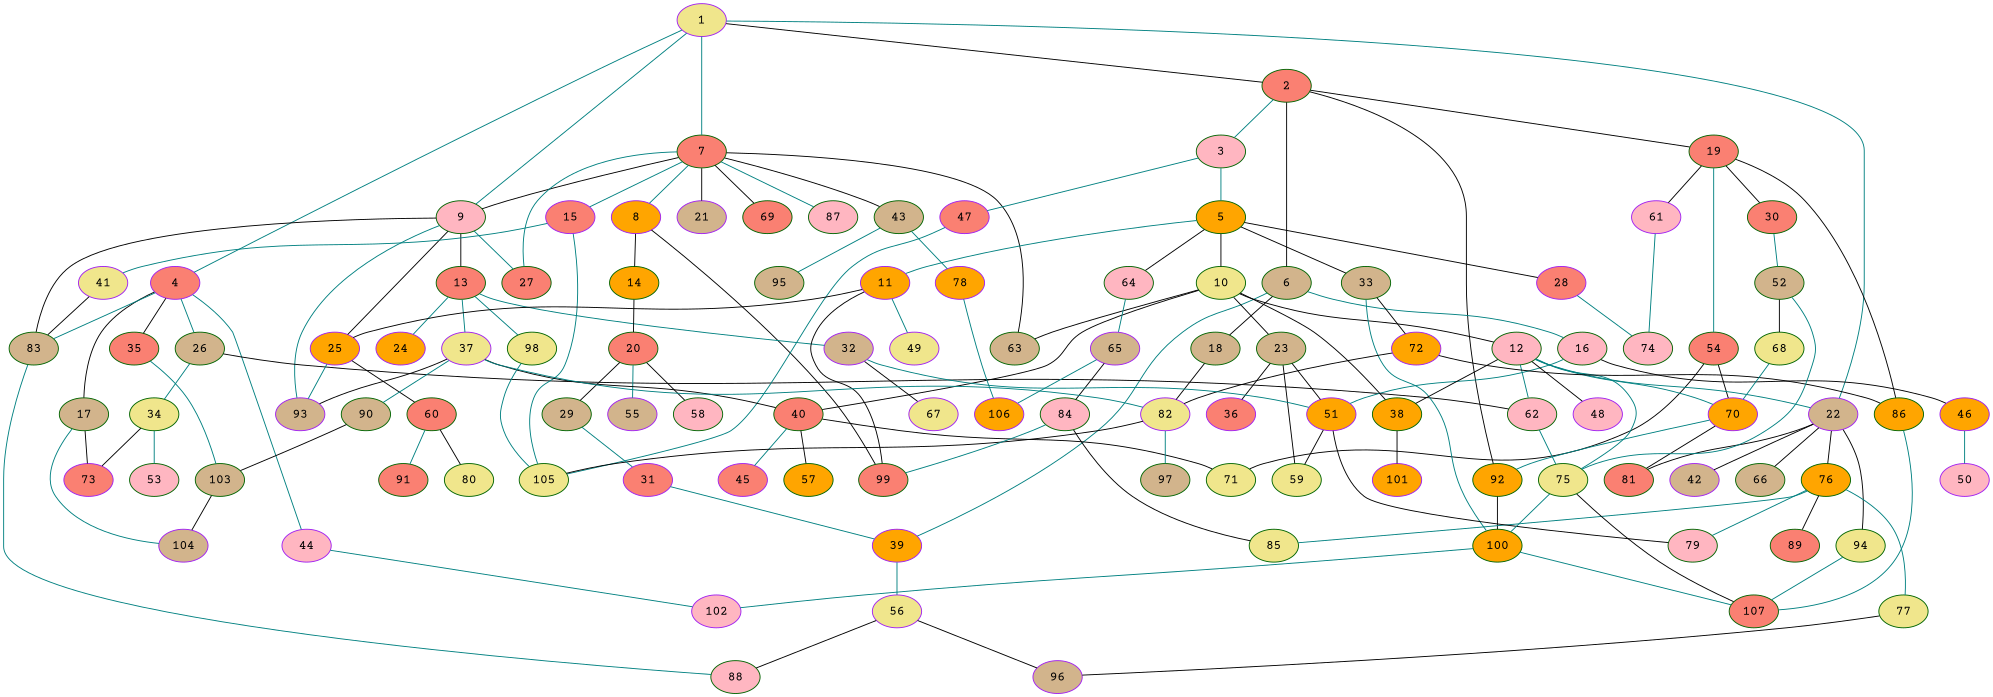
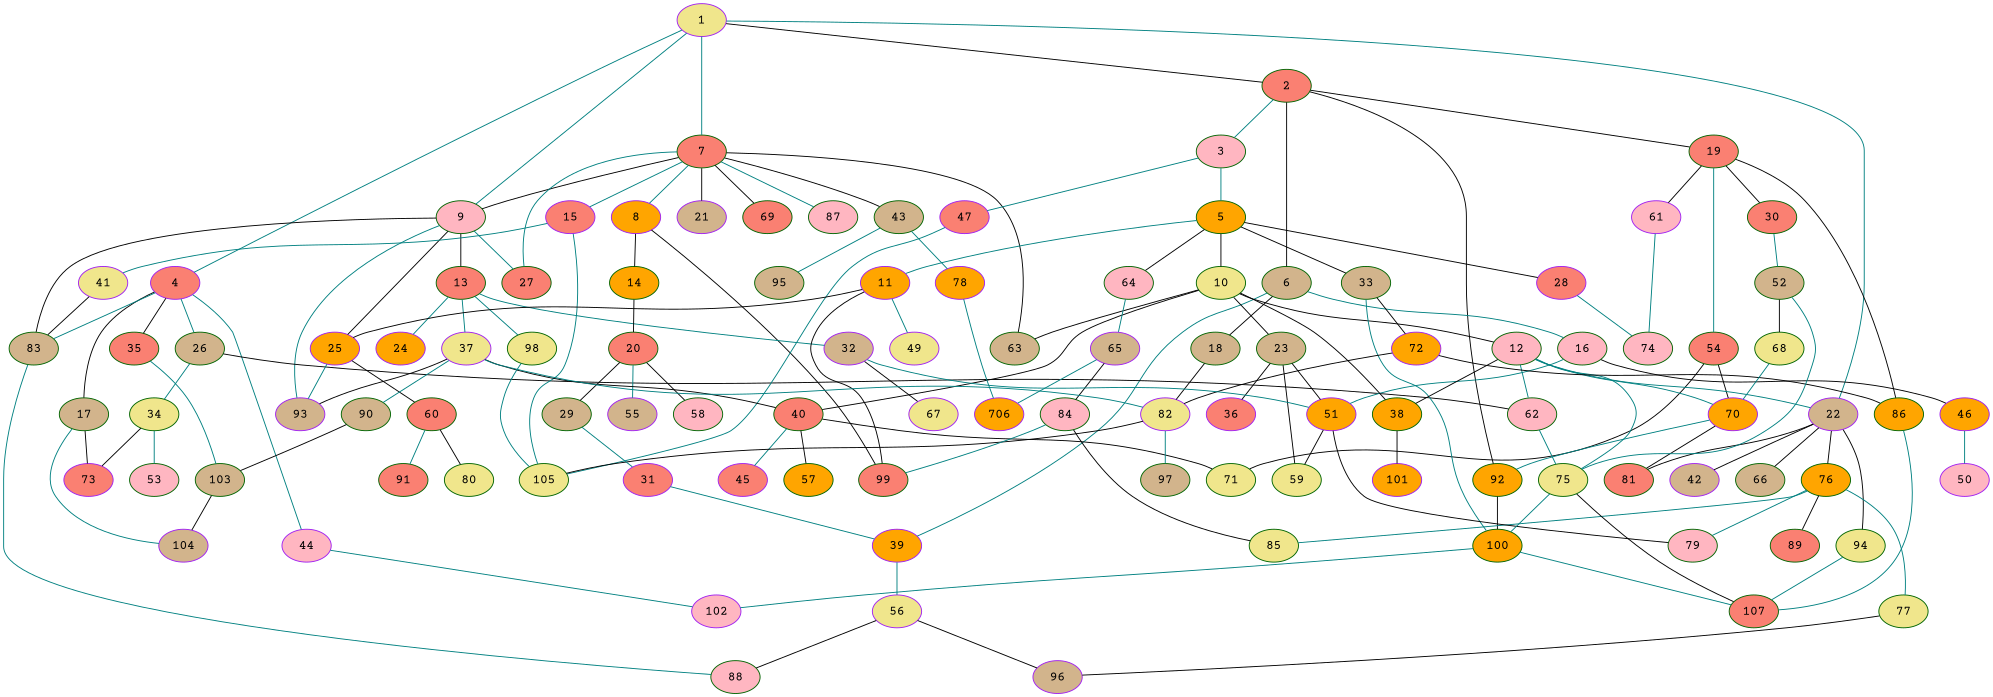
  graph {
    fontname="Courier Prime"
    node [color=darkgreen fillcolor=salmon fontname="Courier Prime" style=filled]
    edge [color=black fontname="Courier Prime"]
    1 [color=purple fillcolor=khaki]
    2
    4 [color=purple]
    7
    9 [fillcolor=lightpink]
    22 [color=purple fillcolor=tan]
    3 [fillcolor=lightpink]
    6 [fillcolor=tan]
    19
    92 [fillcolor=orange]
    17 [fillcolor=tan]
    26 [fillcolor=tan]
    35
    44 [color=purple fillcolor=lightpink]
    83 [fillcolor=tan]
    8 [color=purple fillcolor=orange]
    15 [color=purple]
    21 [color=purple fillcolor=tan]
    27
    43 [fillcolor=tan]
    63 [fillcolor=tan]
    69
    87 [fillcolor=lightpink]
    13
    25 [color=purple fillcolor=orange]
    93 [color=purple fillcolor=tan]
    42 [color=purple fillcolor=tan]
    66 [fillcolor=tan]
    76 [fillcolor=orange]
    81
    94 [fillcolor=khaki]
    5 [fillcolor=orange]
    47 [color=purple]
    16 [fillcolor=lightpink]
    18 [fillcolor=tan]
    39 [color=purple fillcolor=orange]
    30
    54
    61 [color=purple fillcolor=lightpink]
    86 [fillcolor=orange]
    100 [fillcolor=orange]
    10 [fillcolor=khaki]
    11 [color=purple fillcolor=orange]
    28 [color=purple]
    33 [fillcolor=tan]
    64 [fillcolor=lightpink]
    105 [fillcolor=khaki]
    73 [color=purple]
    104 [color=purple fillcolor=tan]
    62 [fillcolor=lightpink]
    34 [fillcolor=khaki]
    103 [fillcolor=tan]
    102 [color=purple fillcolor=lightpink]
    88 [fillcolor=lightpink]
    12 [fillcolor=lightpink]
    23 [fillcolor=tan]
    38 [fillcolor=orange]
    40
    99
    49 [color=purple fillcolor=khaki]
    74 [fillcolor=lightpink]
    72 [color=purple fillcolor=orange]
    65 [color=purple fillcolor=tan]
    46 [color=purple fillcolor=orange]
    51 [color=purple fillcolor=orange]
    82 [color=purple fillcolor=khaki]
    56 [color=purple fillcolor=khaki]
    14 [fillcolor=orange]
    41 [color=purple fillcolor=khaki]
    78 [color=purple fillcolor=orange]
    95 [fillcolor=tan]
    20
    24 [color=purple fillcolor=orange]
    32 [color=purple fillcolor=tan]
    37 [color=purple fillcolor=khaki]
    98 [fillcolor=khaki]
    60
-   48 [color=purple fillcolor=lightpink]
    70 [color=purple fillcolor=orange]
    75 [fillcolor=khaki]
    36 [color=purple]
    59 [fillcolor=khaki]
    101 [color=purple fillcolor=orange]
    45 [color=purple]
    57 [fillcolor=orange]
    71 [fillcolor=khaki]
    107
    67 [color=purple fillcolor=khaki]
    90 [fillcolor=tan]
    29 [fillcolor=tan]
    55 [color=purple fillcolor=tan]
    58 [fillcolor=lightpink]
    50 [color=purple fillcolor=lightpink]
    79 [fillcolor=lightpink]
    97 [fillcolor=tan]
    52 [fillcolor=tan]
    31 [color=purple]
    77 [fillcolor=khaki]
    85 [fillcolor=khaki]
    89
    80 [fillcolor=khaki]
    91
    53 [fillcolor=lightpink]
    68 [fillcolor=khaki]
    96 [color=purple fillcolor=tan]
-   106 [color=purple fillcolor=orange]
+   106 [color=purple fillcolor=orange label=706]
    84 [fillcolor=lightpink]
    1 -- 2
    1 -- 4 [color=teal]
    1 -- 7 [color=teal]
    1 -- 9 [color=teal]
    1 -- 22 [color=teal]
    2 -- 3 [color=teal]
    2 -- 6
    2 -- 19
    2 -- 92
    4 -- 17
    4 -- 26 [color=teal]
    4 -- 35
    4 -- 44 [color=teal]
    4 -- 83 [color=teal]
    7 -- 9
    7 -- 8 [color=teal]
    7 -- 15 [color=teal]
    7 -- 21
    7 -- 27 [color=teal]
    7 -- 43
    7 -- 63
    7 -- 69
    7 -- 87 [color=teal]
    9 -- 83
    9 -- 27 [color=teal]
    9 -- 13
    9 -- 25
    9 -- 93 [color=teal]
    22 -- 42
    22 -- 66
    22 -- 76
    22 -- 81
    22 -- 94
    3 -- 5 [color=teal]
    3 -- 47 [color=teal]
    6 -- 16 [color=teal]
    6 -- 18
    6 -- 39 [color=teal]
    19 -- 30
    19 -- 54 [color=teal]
    19 -- 61
    19 -- 86
    92 -- 100
    17 -- 73
    17 -- 104 [color=teal]
    26 -- 62
    26 -- 34 [color=teal]
    35 -- 103 [color=teal]
    44 -- 102 [color=teal]
    83 -- 88 [color=teal]
    8 -- 99
    8 -- 14
    15 -- 105 [color=teal]
    15 -- 41 [color=teal]
    43 -- 78 [color=teal]
    43 -- 95 [color=teal]
    13 -- 24 [color=teal]
    13 -- 32 [color=teal]
    13 -- 37 [color=teal]
    13 -- 98 [color=teal]
    25 -- 93 [color=teal]
    25 -- 60
    76 -- 79 [color=teal]
    76 -- 77 [color=teal]
    76 -- 85 [color=teal]
    76 -- 89
    94 -- 107 [color=teal]
    5 -- 10
    5 -- 11 [color=teal]
    5 -- 28
    5 -- 33
    5 -- 64
    47 -- 105 [color=teal]
    16 -- 46
    16 -- 51 [color=teal]
    18 -- 82
    39 -- 56 [color=teal]
    30 -- 52 [color=teal]
    54 -- 70
    54 -- 71
    61 -- 74 [color=teal]
    86 -- 107 [color=teal]
    100 -- 102 [color=teal]
    100 -- 107 [color=teal]
    10 -- 63
    10 -- 12
    10 -- 23
    10 -- 38
    10 -- 40
    11 -- 25
    11 -- 99
    11 -- 49 [color=teal]
    28 -- 74 [color=teal]
    33 -- 100 [color=teal]
    33 -- 72
    64 -- 65 [color=teal]
    62 -- 75 [color=teal]
    34 -- 73
    34 -- 53 [color=teal]
    103 -- 104
    12 -- 22 [color=teal]
    12 -- 62 [color=teal]
    12 -- 38
-   12 -- 48
    12 -- 70 [color=teal]
    12 -- 75 [color=teal]
    23 -- 51
    23 -- 36
    23 -- 59
    38 -- 101
    40 -- 45 [color=teal]
    40 -- 57
    40 -- 71
    72 -- 86
    72 -- 82
    65 -- 106 [color=teal]
    65 -- 84
    46 -- 50 [color=teal]
    51 -- 59
    51 -- 79
    82 -- 105
    82 -- 97 [color=teal]
    56 -- 88
    56 -- 96
    14 -- 20
    41 -- 83
    78 -- 106 [color=teal]
    20 -- 29
    20 -- 55 [color=teal]
    20 -- 58
    32 -- 51 [color=teal]
    32 -- 67
    37 -- 93
    37 -- 40
    37 -- 82 [color=teal]
    37 -- 90 [color=teal]
    98 -- 105 [color=teal]
    60 -- 80
    60 -- 91 [color=teal]
    70 -- 92 [color=teal]
    70 -- 81
    75 -- 100 [color=teal]
    75 -- 107
    90 -- 103
    29 -- 31 [color=teal]
    52 -- 75 [color=teal]
    52 -- 68
    31 -- 39 [color=teal]
    77 -- 96
    68 -- 70 [color=teal]
    84 -- 99 [color=teal]
    84 -- 85
  }
